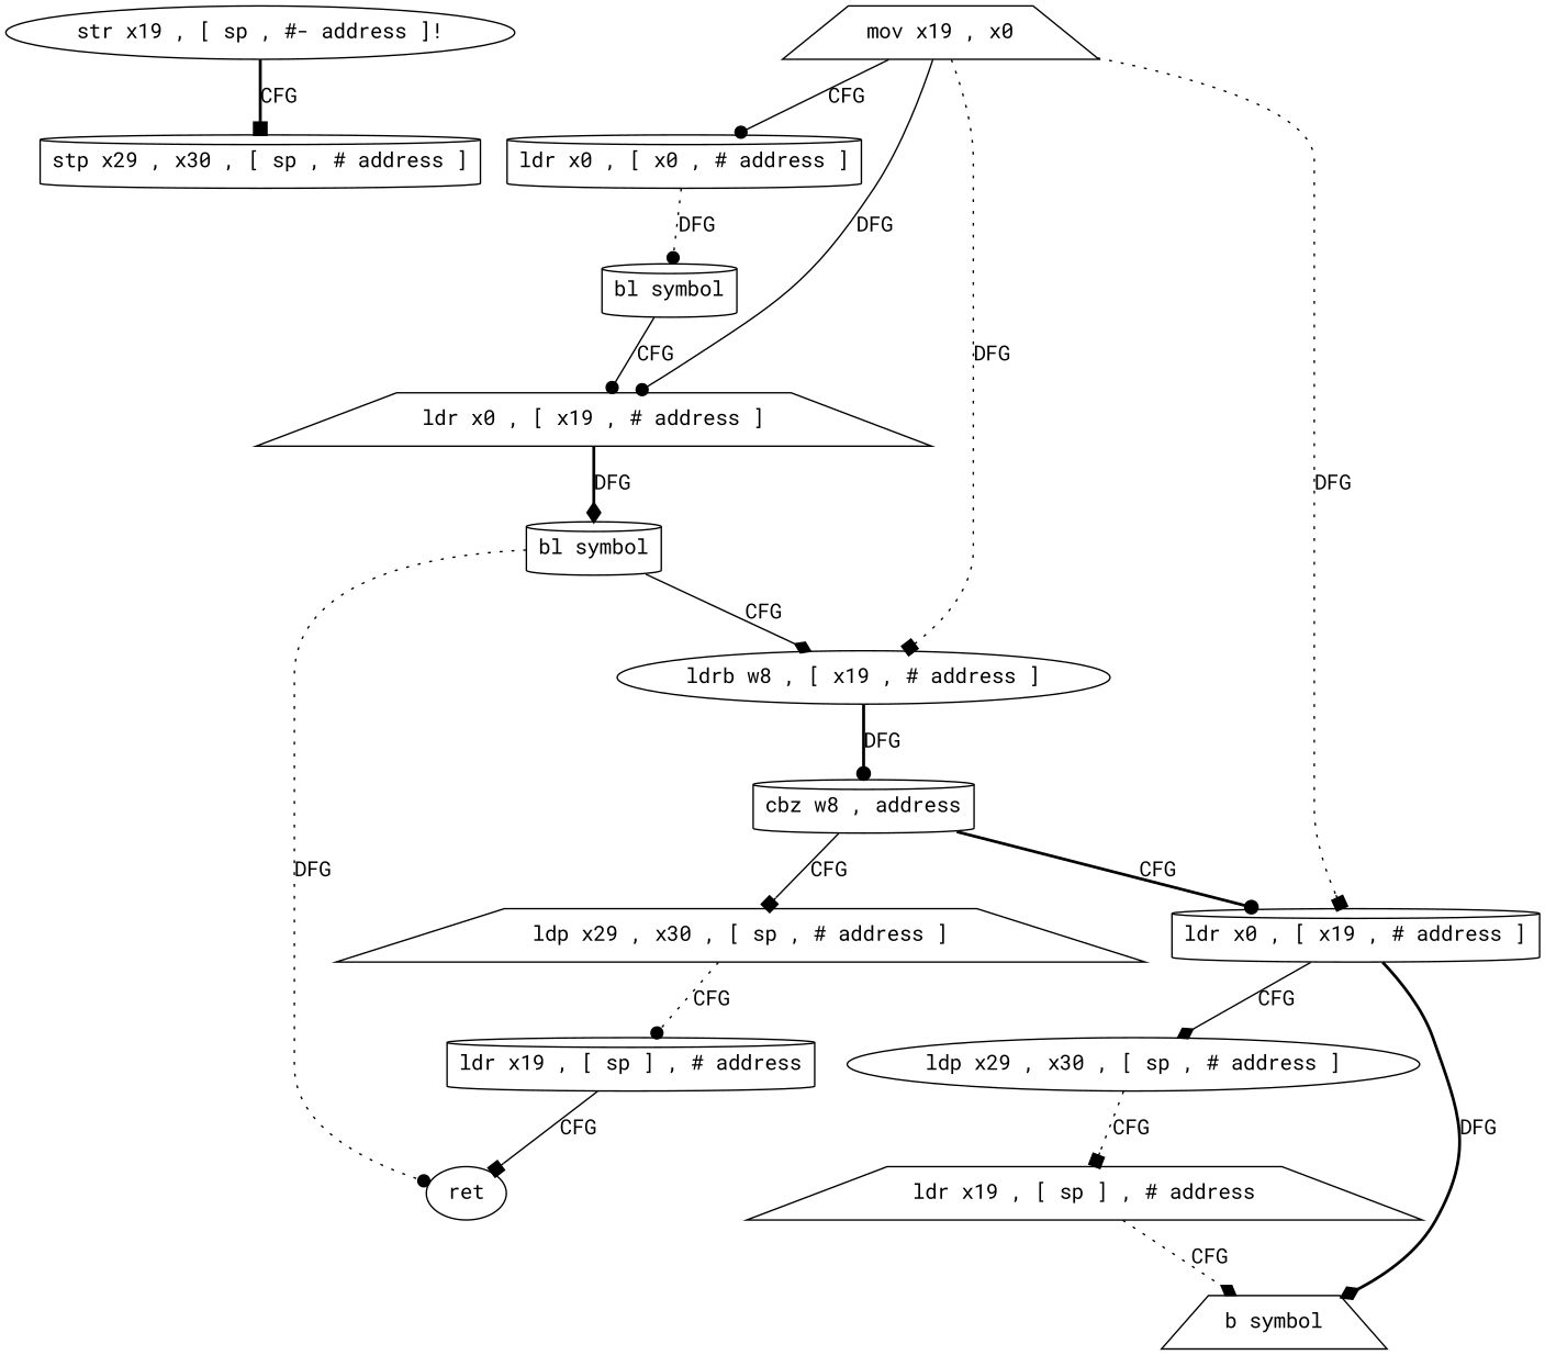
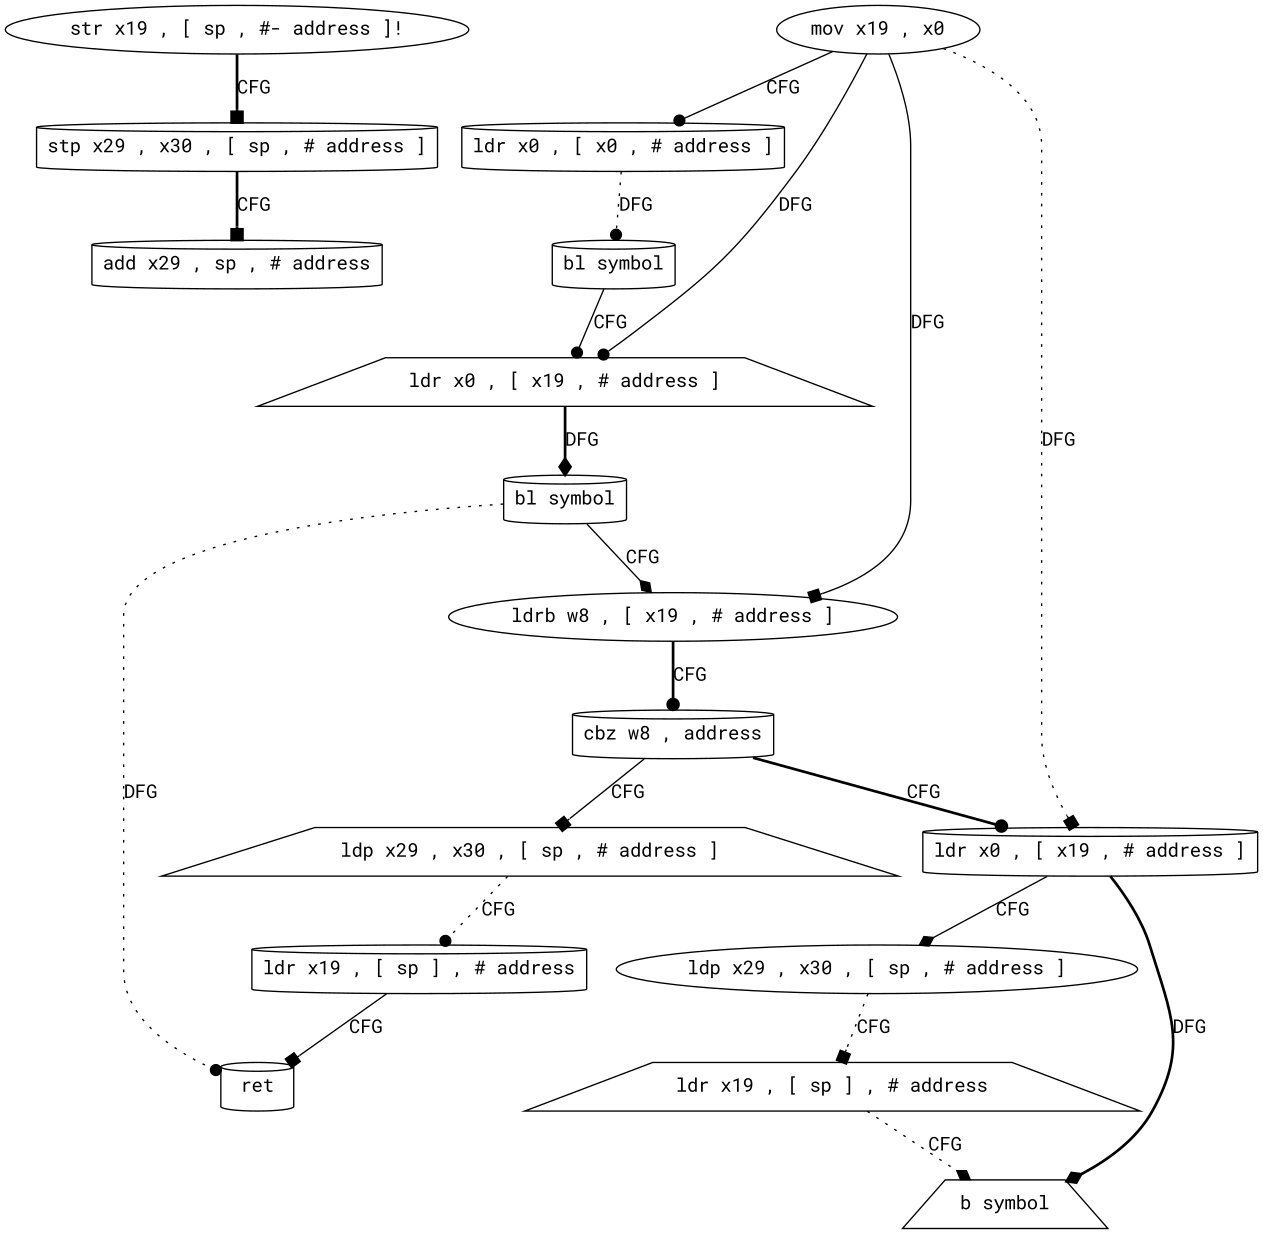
  digraph {
    fontname="Roboto Mono"
    node [fontname="Roboto Mono" shape=cylinder]
    edge [arrowhead=dot fontname="Roboto Mono" style=solid]
    n1 [label="str x19 , [ sp , #- address ]!" shape=ellipse]
    n2 [label="stp x29 , x30 , [ sp , # address ]"]
-   n4 [label="mov x19 , x0" shape=trapezium]
+   n3 [label="add x29 , sp , # address"]
+   n4 [label="mov x19 , x0" shape=ellipse]
    n5 [label="ldr x0 , [ x0 , # address ]"]
    n6 [label="ldr x0 , [ x19 , # address ]" shape=trapezium]
    n7 [label="ldrb w8 , [ x19 , # address ]" shape=ellipse]
    n8 [label="ldr x0 , [ x19 , # address ]"]
    n9 [label="bl symbol"]
    n10 [label="bl symbol"]
    n11 [label="cbz w8 , address"]
    n12 [label="ldp x29 , x30 , [ sp , # address ]" shape=ellipse]
    n13 [label="b symbol" shape=trapezium]
-   n14 [label=ret shape=ellipse]
+   n14 [label=ret]
    n15 [label="ldp x29 , x30 , [ sp , # address ]" shape=trapezium]
    n16 [label="ldr x19 , [ sp ] , # address"]
    n17 [label="ldr x19 , [ sp ] , # address" shape=trapezium]
    n1 -> n2 [arrowhead=box label=CFG style=bold]
+   n2 -> n3 [arrowhead=box label=CFG style=bold]
    n4 -> n5 [label=CFG]
    n4 -> n6 [label=DFG]
-   n4 -> n7 [arrowhead=box label=DFG style=dotted]
+   n4 -> n7 [arrowhead=box label=DFG]
    n4 -> n8 [arrowhead=box label=DFG style=dotted]
    n5 -> n9 [label=DFG style=dotted]
    n6 -> n10 [arrowhead=diamond label=DFG style=bold]
-   n7 -> n11 [label=DFG style=bold]
+   n7 -> n11 [label=CFG style=bold]
    n8 -> n12 [arrowhead=diamond label=CFG]
    n8 -> n13 [arrowhead=diamond label=DFG style=bold]
    n9 -> n6 [label=CFG]
    n10 -> n7 [arrowhead=diamond label=CFG]
    n10 -> n14 [label=DFG style=dotted]
    n11 -> n8 [label=CFG style=bold]
    n11 -> n15 [arrowhead=box label=CFG]
    n12 -> n17 [arrowhead=box label=CFG style=dotted]
    n15 -> n16 [label=CFG style=dotted]
    n16 -> n14 [arrowhead=box label=CFG]
    n17 -> n13 [arrowhead=diamond label=CFG style=dotted]
  }
